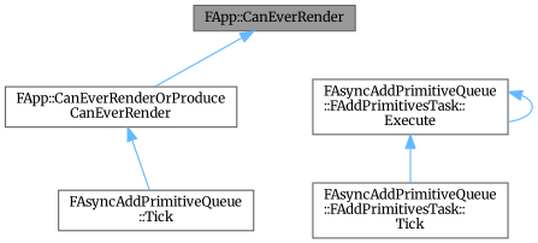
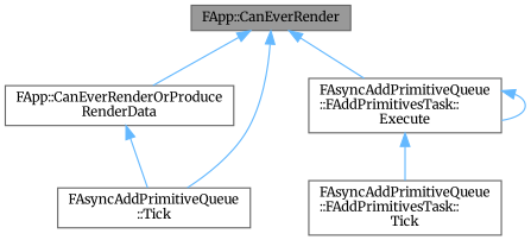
  digraph {
    fontname=Merriweather
    rankdir=TB
    node [color=grey40 fillcolor=white fontname=Merriweather fontsize=10 shape=box style=filled]
    edge [color=steelblue1 dir=back fontname=Merriweather fontsize=10 labelfontname=Helvetica labelfontsize=10 style=solid]
    n1 [color=gray40 fillcolor=grey60 fontcolor=black height=0.2 label="FApp::CanEverRender" width=0.4]
-   n2 [height=0.2 label="FApp::CanEverRenderOrProduce\lCanEverRender" width=0.4]
+   n2 [height=0.2 label="FApp::CanEverRenderOrProduce\lRenderData" width=0.4]
    n3 [height=0.2 label="FAsyncAddPrimitiveQueue\l::FAddPrimitivesTask::\lExecute" width=0.4]
    n4 [height=0.2 label="FAsyncAddPrimitiveQueue\l::Tick" width=0.4]
    n5 [height=0.2 label="FAsyncAddPrimitiveQueue\l::FAddPrimitivesTask::\lTick" width=0.4]
    n1 -> n2
+   n1 -> n3
+   n1 -> n4
    n2 -> n4
    n3 -> n3
    n3 -> n5
  }
